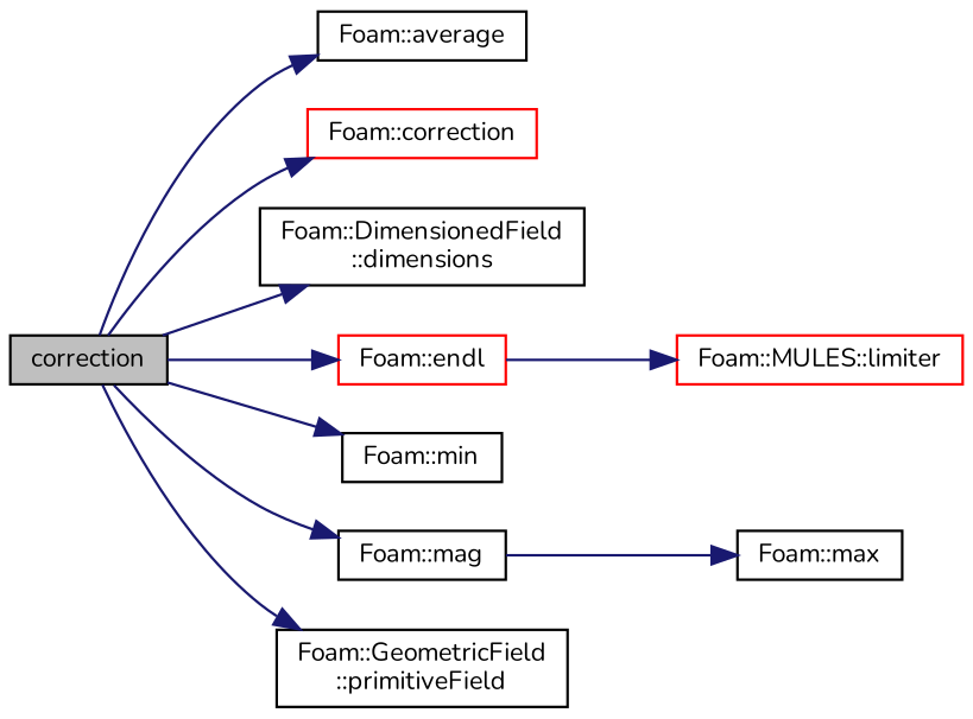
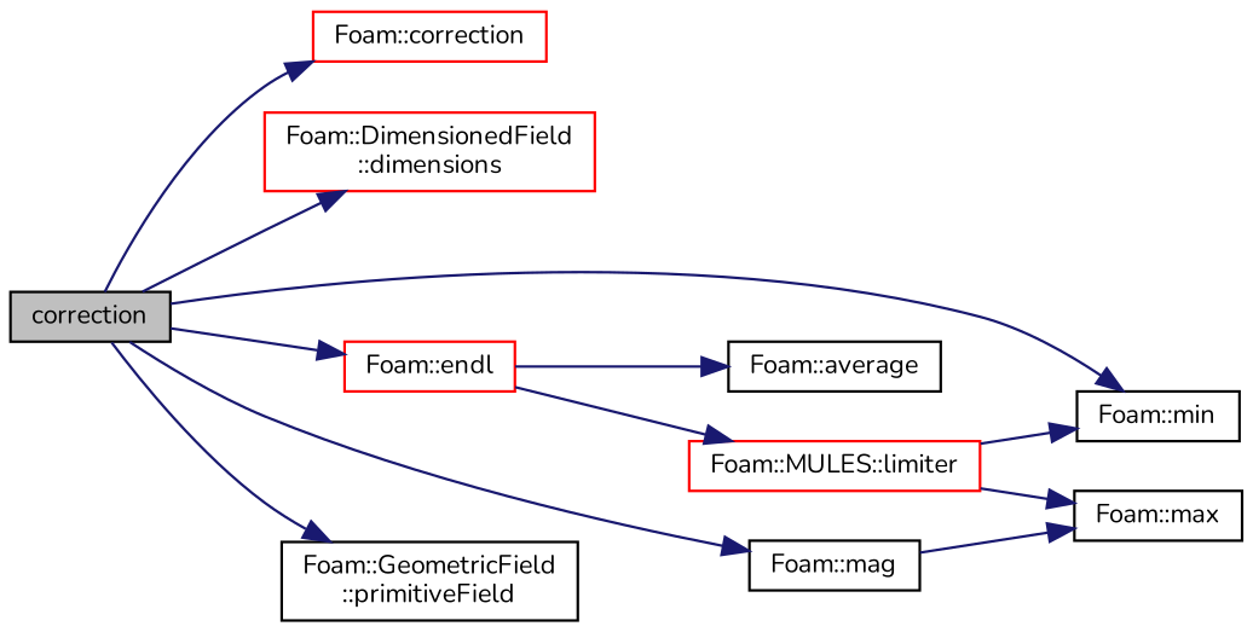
  digraph {
    fontname=Nunito
    rankdir=LR
    node [color=black fontname=Nunito fontsize=10 shape=record]
    edge [color=midnightblue fontname=Nunito fontsize=10 labelfontname=Helvetica labelfontsize=10 style=solid]
    n1 [fillcolor=grey75 fontcolor=black height=0.2 label=correction style=filled width=0.4]
    n2 [height=0.2 label="Foam::average" width=0.4]
    n3 [color=red height=0.2 label="Foam::correction" width=0.4]
-   n4 [height=0.2 label="Foam::DimensionedField\l::dimensions" width=0.4]
+   n4 [color=red height=0.2 label="Foam::DimensionedField\l::dimensions" width=0.4]
    n5 [color=red height=0.2 label="Foam::endl" width=0.4]
    n6 [height=0.2 label="Foam::min" width=0.4]
    n7 [height=0.2 label="Foam::mag" width=0.4]
    n8 [height=0.2 label="Foam::GeometricField\l::primitiveField" width=0.4]
    n9 [color=red height=0.2 label="Foam::MULES::limiter" width=0.4]
    n10 [height=0.2 label="Foam::max" width=0.4]
-   n1 -> n2
+   n5 -> n2
    n1 -> n3
    n1 -> n4
    n1 -> n5
    n1 -> n6
    n1 -> n7
    n1 -> n8
    n5 -> n9
    n7 -> n10
+   n9 -> n6
+   n9 -> n10
  }
